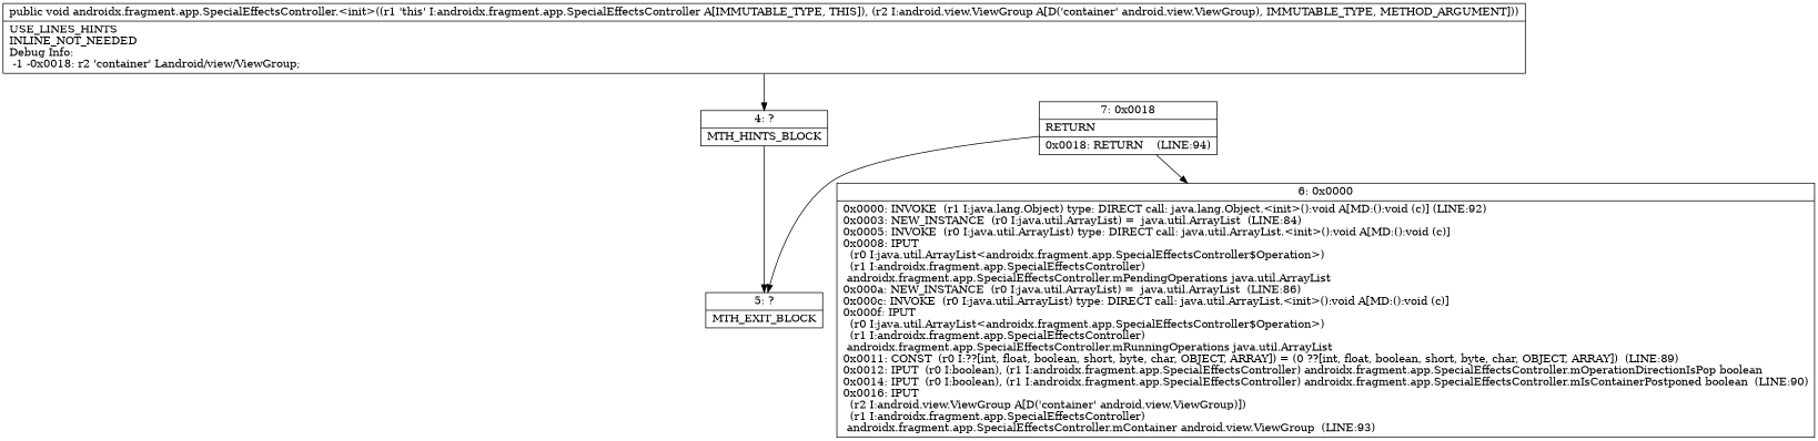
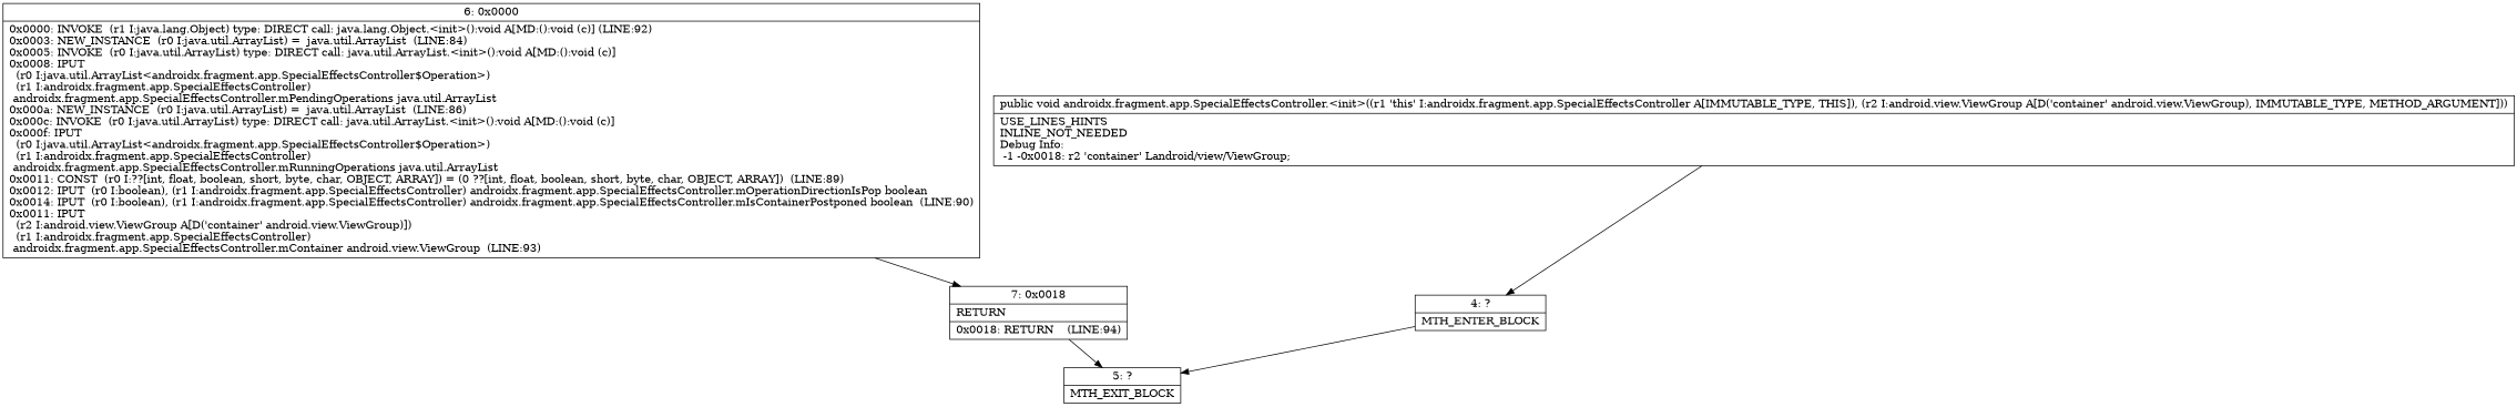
  digraph {
    node [shape=record]
-   n1 [label="{4\:\ ?|MTH_HINTS_BLOCK\l}"]
+   n1 [label="{4\:\ ?|MTH_ENTER_BLOCK\l}"]
    n2 [label="{5\:\ ?|MTH_EXIT_BLOCK\l}"]
-   n3 [label="{6\:\ 0x0000|0x0000: INVOKE  (r1 I:java.lang.Object) type: DIRECT call: java.lang.Object.\<init\>():void A[MD:():void (c)] (LINE:92)\l0x0003: NEW_INSTANCE  (r0 I:java.util.ArrayList) =  java.util.ArrayList  (LINE:84)\l0x0005: INVOKE  (r0 I:java.util.ArrayList) type: DIRECT call: java.util.ArrayList.\<init\>():void A[MD:():void (c)]\l0x0008: IPUT  \l  (r0 I:java.util.ArrayList\<androidx.fragment.app.SpecialEffectsController$Operation\>)\l  (r1 I:androidx.fragment.app.SpecialEffectsController)\l androidx.fragment.app.SpecialEffectsController.mPendingOperations java.util.ArrayList \l0x000a: NEW_INSTANCE  (r0 I:java.util.ArrayList) =  java.util.ArrayList  (LINE:86)\l0x000c: INVOKE  (r0 I:java.util.ArrayList) type: DIRECT call: java.util.ArrayList.\<init\>():void A[MD:():void (c)]\l0x000f: IPUT  \l  (r0 I:java.util.ArrayList\<androidx.fragment.app.SpecialEffectsController$Operation\>)\l  (r1 I:androidx.fragment.app.SpecialEffectsController)\l androidx.fragment.app.SpecialEffectsController.mRunningOperations java.util.ArrayList \l0x0011: CONST  (r0 I:??[int, float, boolean, short, byte, char, OBJECT, ARRAY]) = (0 ??[int, float, boolean, short, byte, char, OBJECT, ARRAY])  (LINE:89)\l0x0012: IPUT  (r0 I:boolean), (r1 I:androidx.fragment.app.SpecialEffectsController) androidx.fragment.app.SpecialEffectsController.mOperationDirectionIsPop boolean \l0x0014: IPUT  (r0 I:boolean), (r1 I:androidx.fragment.app.SpecialEffectsController) androidx.fragment.app.SpecialEffectsController.mIsContainerPostponed boolean  (LINE:90)\l0x0016: IPUT  \l  (r2 I:android.view.ViewGroup A[D('container' android.view.ViewGroup)])\l  (r1 I:androidx.fragment.app.SpecialEffectsController)\l androidx.fragment.app.SpecialEffectsController.mContainer android.view.ViewGroup  (LINE:93)\l}"]
+   n3 [label="{6\:\ 0x0000|0x0000: INVOKE  (r1 I:java.lang.Object) type: DIRECT call: java.lang.Object.\<init\>():void A[MD:():void (c)] (LINE:92)\l0x0003: NEW_INSTANCE  (r0 I:java.util.ArrayList) =  java.util.ArrayList  (LINE:84)\l0x0005: INVOKE  (r0 I:java.util.ArrayList) type: DIRECT call: java.util.ArrayList.\<init\>():void A[MD:():void (c)]\l0x0008: IPUT  \l  (r0 I:java.util.ArrayList\<androidx.fragment.app.SpecialEffectsController$Operation\>)\l  (r1 I:androidx.fragment.app.SpecialEffectsController)\l androidx.fragment.app.SpecialEffectsController.mPendingOperations java.util.ArrayList \l0x000a: NEW_INSTANCE  (r0 I:java.util.ArrayList) =  java.util.ArrayList  (LINE:86)\l0x000c: INVOKE  (r0 I:java.util.ArrayList) type: DIRECT call: java.util.ArrayList.\<init\>():void A[MD:():void (c)]\l0x000f: IPUT  \l  (r0 I:java.util.ArrayList\<androidx.fragment.app.SpecialEffectsController$Operation\>)\l  (r1 I:androidx.fragment.app.SpecialEffectsController)\l androidx.fragment.app.SpecialEffectsController.mRunningOperations java.util.ArrayList \l0x0011: CONST  (r0 I:??[int, float, boolean, short, byte, char, OBJECT, ARRAY]) = (0 ??[int, float, boolean, short, byte, char, OBJECT, ARRAY])  (LINE:89)\l0x0012: IPUT  (r0 I:boolean), (r1 I:androidx.fragment.app.SpecialEffectsController) androidx.fragment.app.SpecialEffectsController.mOperationDirectionIsPop boolean \l0x0014: IPUT  (r0 I:boolean), (r1 I:androidx.fragment.app.SpecialEffectsController) androidx.fragment.app.SpecialEffectsController.mIsContainerPostponed boolean  (LINE:90)\l0x0011: IPUT  \l  (r2 I:android.view.ViewGroup A[D('container' android.view.ViewGroup)])\l  (r1 I:androidx.fragment.app.SpecialEffectsController)\l androidx.fragment.app.SpecialEffectsController.mContainer android.view.ViewGroup  (LINE:93)\l}"]
    n4 [label="{7\:\ 0x0018|RETURN\l|0x0018: RETURN    (LINE:94)\l}"]
    n5 [label="{public void androidx.fragment.app.SpecialEffectsController.\<init\>((r1 'this' I:androidx.fragment.app.SpecialEffectsController A[IMMUTABLE_TYPE, THIS]), (r2 I:android.view.ViewGroup A[D('container' android.view.ViewGroup), IMMUTABLE_TYPE, METHOD_ARGUMENT]))  | USE_LINES_HINTS\lINLINE_NOT_NEEDED\lDebug Info:\l  \-1 \-0x0018: r2 'container' Landroid\/view\/ViewGroup;\l}"]
    n1 -> n2
-   n4 -> n3
+   n3 -> n4
    n4 -> n2
    n5 -> n1
  }
